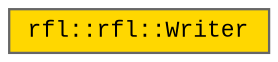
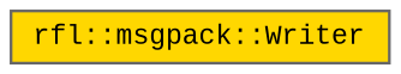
  digraph {
    rankdir=LR
    fontname="Liberation Mono"
-   n1 [color=grey40 fillcolor=gold fontname="Liberation Mono" fontsize=10 height=0.2 label="rfl::rfl::Writer" shape=box style=filled width=0.4]
+   n1 [color=grey40 fillcolor=gold fontname="Liberation Mono" fontsize=10 height=0.2 label="rfl::msgpack::Writer" shape=box style=filled width=0.4]
  }
